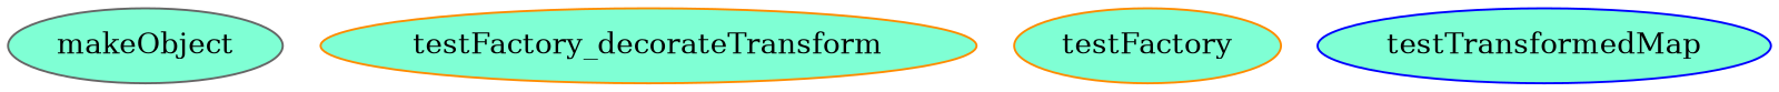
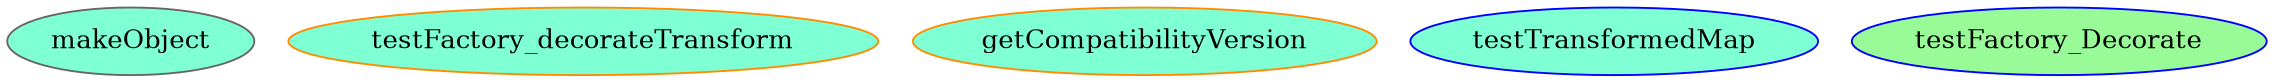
  digraph {
    node [style=filled fillcolor=aquamarine color=darkorange]
    makeObject [color=gray40]
    testFactory_decorateTransform
-   getCompatibilityVersion [label=testFactory]
+   getCompatibilityVersion
    testTransformedMap [color=blue]
+   testFactory_Decorate [fillcolor=palegreen color=blue]
  }
